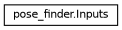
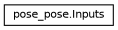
  digraph {
    rankdir=LR
-   n1 [color=black fillcolor=white fontname=Helvetica fontsize=10 height=0.2 label="pose_finder.Inputs" shape=record style=filled width=0.4]
+   n1 [color=black fillcolor=white fontname=Helvetica fontsize=10 height=0.2 label="pose_pose.Inputs" shape=record style=filled width=0.4]
  }
